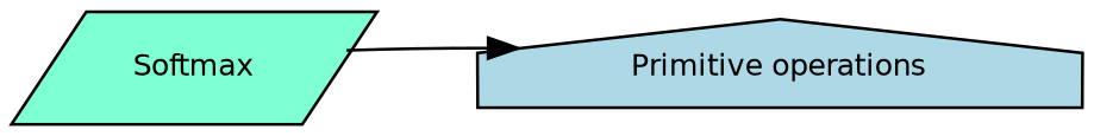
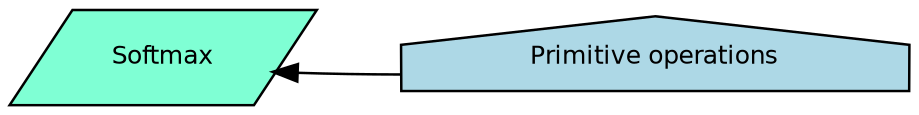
  digraph {
    rankdir=LR
    node [color=black fontname=Helvetica fontsize=10 style=filled]
    n1 [fillcolor=aquamarine fontcolor=black height=0.2 label=Softmax shape=parallelogram width=0.4]
    n2 [fillcolor=lightblue height=0.2 label="Primitive operations" shape=house width=0.4]
-   n2 -> n1 [dir=back fontname=Helvetica fontsize=10 labelfontname=Helvetica labelfontsize=10 shape=plaintext style=solid]
+   n1 -> n2 [dir=back fontname=Helvetica fontsize=10 labelfontname=Helvetica labelfontsize=10 shape=plaintext style=solid]
  }
